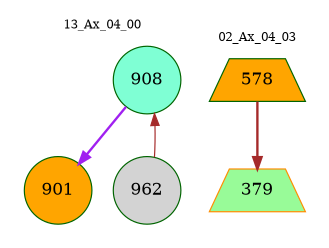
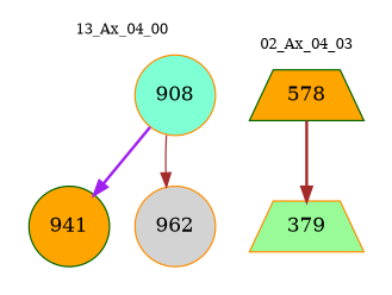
  digraph {
    node [color=darkorange fillcolor=orange shape=circle style=filled]
    edge [color=brown style=bold]
-   n1 [color=darkgreen fillcolor=aquamarine label=908]
-   n2 [color=darkgreen label=901]
-   n3 [color=darkgreen fillcolor=lightgrey label=962]
+   n1 [fillcolor=aquamarine label=908]
+   n2 [color=darkgreen label=941]
+   n3 [fillcolor=lightgrey label=962]
    n4 [color=darkgreen label=578 shape=trapezium]
    n5 [fillcolor=palegreen label=379 shape=trapezium]
    subgraph cluster_1 {
      color=white
      fontsize=10
      label="13_Ax_04_00"
      n1
      n2
      n3
    }
    subgraph cluster_2 {
      color=white
      fontsize=10
      label="02_Ax_04_03"
      n4
      n5
    }
    n1 -> n2 [color=purple]
-   n3 -> n1 [style=solid]
+   n1 -> n3 [style=solid]
    n4 -> n5
  }
